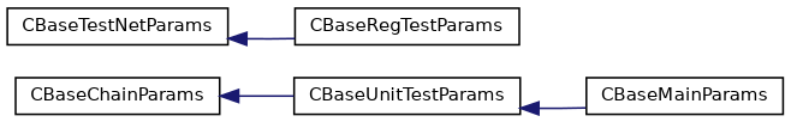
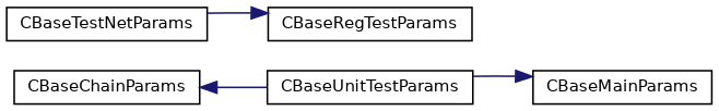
  digraph {
    rankdir=LR
    node [color=black fillcolor=white fontname=Helvetica fontsize=10 shape=record style=filled]
    edge [color=midnightblue dir=back fontname=Helvetica fontsize=10 labelfontname=Helvetica labelfontsize=10 style=solid]
    n1 [height=0.2 label=CBaseChainParams width=0.4]
    n2 [height=0.2 label=CBaseUnitTestParams width=0.4]
    n3 [height=0.2 label=CBaseMainParams width=0.4]
    n4 [height=0.2 label=CBaseTestNetParams width=0.4]
    n5 [height=0.2 label=CBaseRegTestParams width=0.4]
    n1 -> n2
-   n2 -> n3
-   n4 -> n5
+   n3 -> n2
+   n5 -> n4
  }
